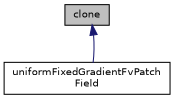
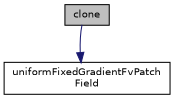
  digraph {
    rankdir=TB
    node [color=black fontname=Helvetica fontsize=10 shape=record]
    n1 [fillcolor=grey75 fontcolor=black height=0.2 label=clone style=filled width=0.4]
    n2 [height=0.2 label="uniformFixedGradientFvPatch\lField" width=0.4]
-   n2 -> n1 [color=midnightblue fontname=Helvetica fontsize=10 labelfontname=Helvetica labelfontsize=10 style=solid]
+   n1 -> n2 [color=midnightblue fontname=Helvetica fontsize=10 labelfontname=Helvetica labelfontsize=10 style=solid]
  }
